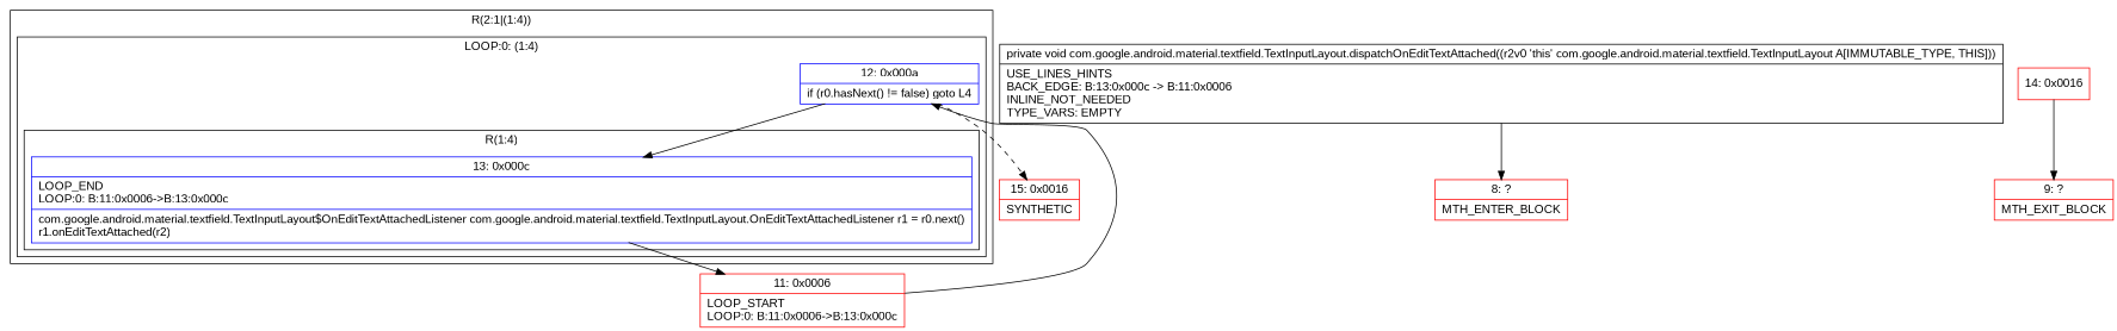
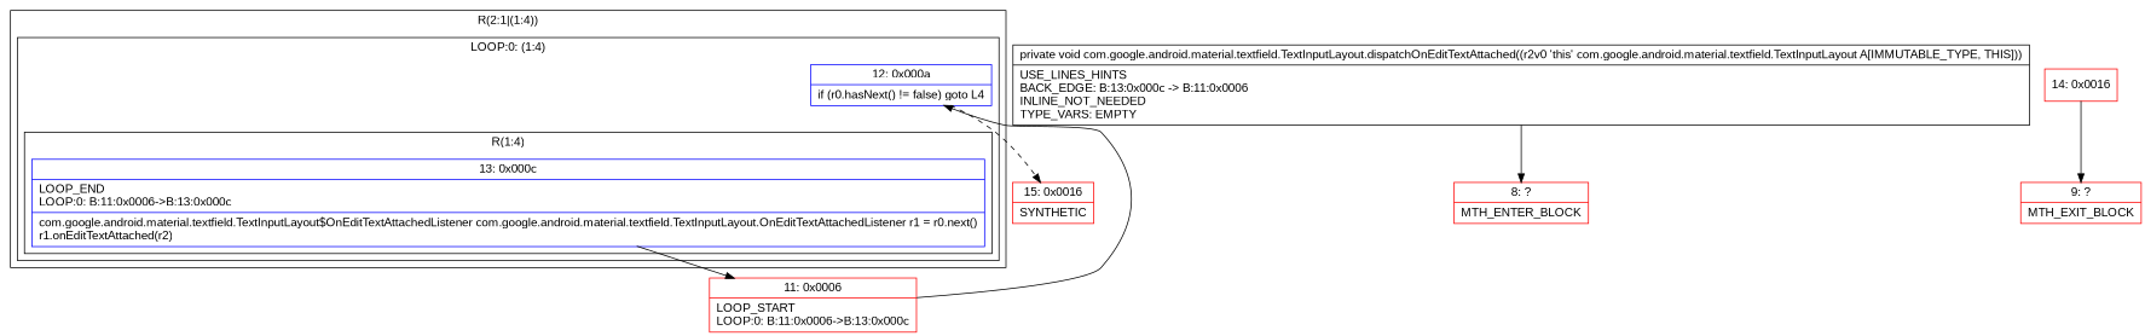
  digraph {
    fontname="Liberation Sans"
    node [color=red fontname="Liberation Sans" shape=record]
    edge [fontname="Liberation Sans"]
    n1 [color=blue label="{13\:\ 0x000c|LOOP_END\lLOOP:0: B:11:0x0006\-\>B:13:0x000c\l|com.google.android.material.textfield.TextInputLayout$OnEditTextAttachedListener com.google.android.material.textfield.TextInputLayout.OnEditTextAttachedListener r1 = r0.next()\lr1.onEditTextAttached(r2)\l}"]
    n2 [color=blue label="{12\:\ 0x000a|if (r0.hasNext() != false) goto L4\l}"]
    n3 [label="{11\:\ 0x0006|LOOP_START\lLOOP:0: B:11:0x0006\-\>B:13:0x000c\l}"]
    n4 [label="{15\:\ 0x0016|SYNTHETIC\l}"]
    n5 [label="{8\:\ ?|MTH_ENTER_BLOCK\l}"]
    n6 [label="{14\:\ 0x0016}"]
    n7 [label="{9\:\ ?|MTH_EXIT_BLOCK\l}"]
    n8 [label="{private void com.google.android.material.textfield.TextInputLayout.dispatchOnEditTextAttached((r2v0 'this' com.google.android.material.textfield.TextInputLayout A[IMMUTABLE_TYPE, THIS]))  | USE_LINES_HINTS\lBACK_EDGE: B:13:0x000c \-\> B:11:0x0006\lINLINE_NOT_NEEDED\lTYPE_VARS: EMPTY\l}" color=""]
    subgraph cluster_1 {
      label="R(2:1|(1:4))"
      subgraph cluster_2 {
        label="LOOP:0: (1:4)"
        n2
        subgraph cluster_3 {
          label="R(1:4)"
          n1
        }
      }
    }
    n1 -> n3
-   n2 -> n1
    n2 -> n4 [style=dashed]
    n3 -> n2
    n6 -> n7
    n8 -> n5
  }
